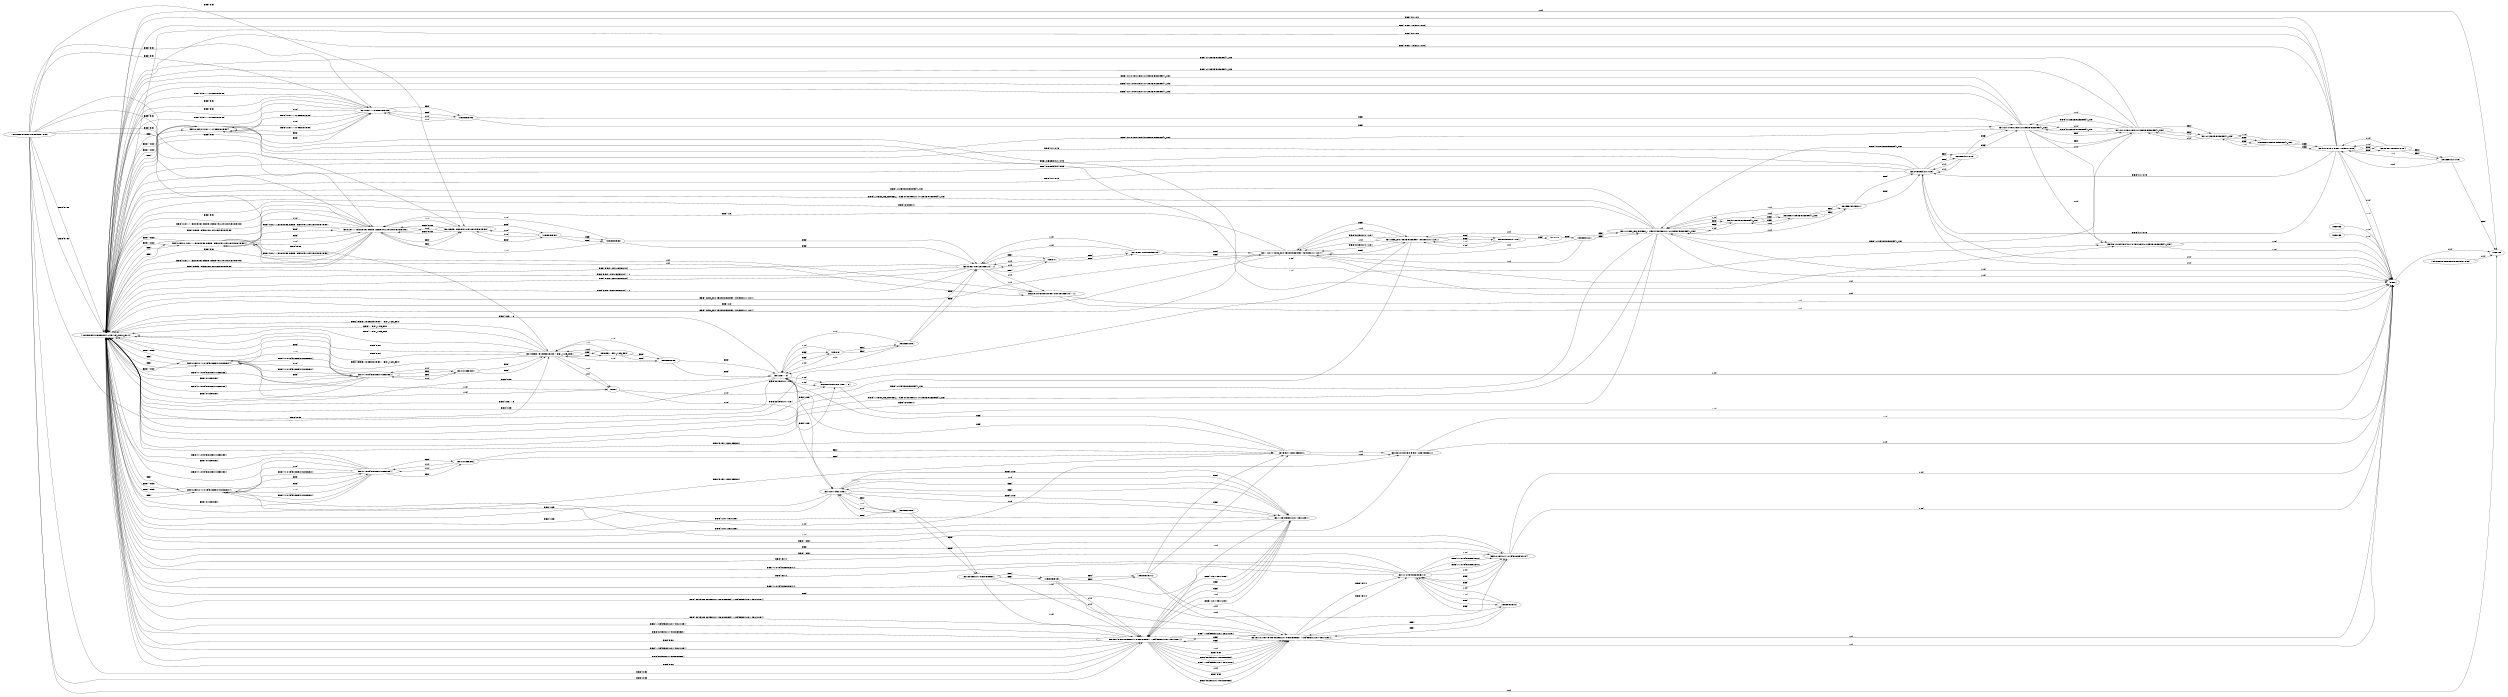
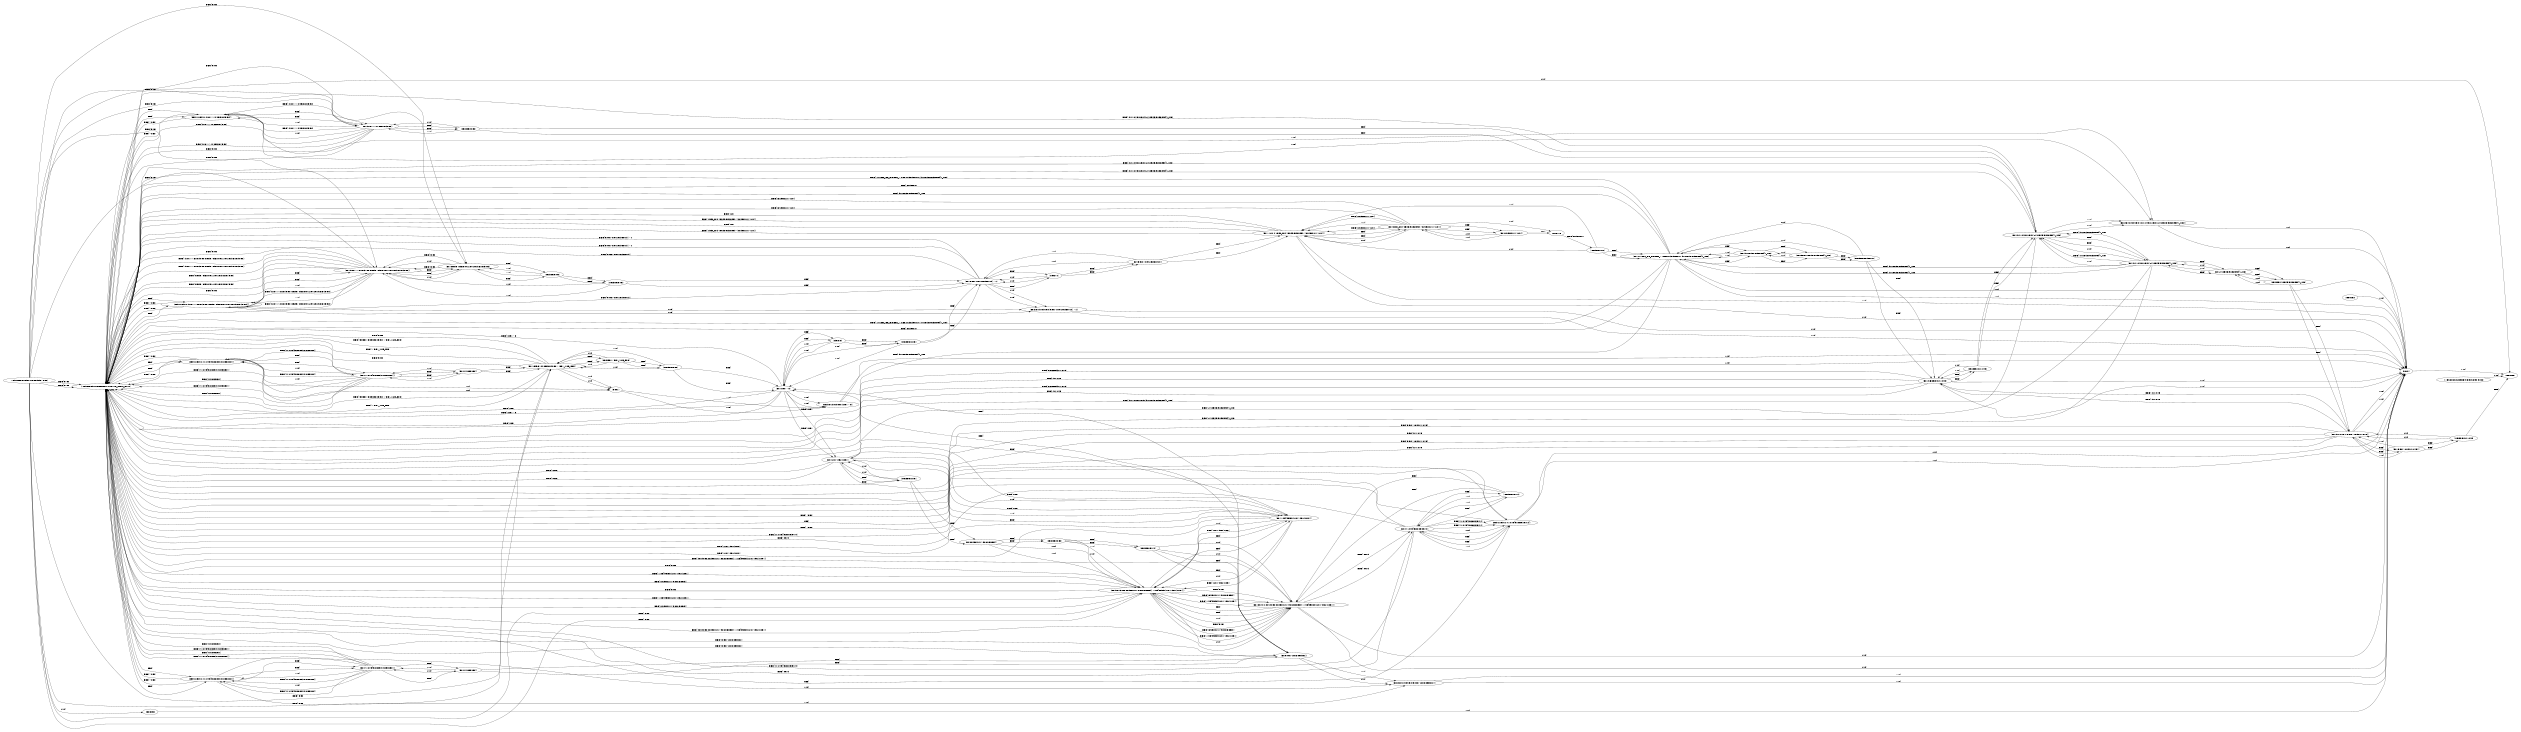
  digraph {
    fontname=Lato
    rankdir=LR
    node [fontname=Lato]
    edge [fontname=Lato]
    n1 [label="(MethodReturn,EncodedJSValue JSC_HOST_CALL)"]
    n2 [label="(Return,return throwVMError(exec, createNotEnoughArgumentsError(exec));)"]
    n3 [label="(Return,return JSValue::encode(jsUndefined());)"]
    n4 [label="(Return,return JSValue::encode(jsUndefined());)"]
    n5 [label="(Return,return JSValue::encode(result);)"]
    n6 [label="(Return,return throwVMTypeError(exec);)"]
    1000100
    n8 [label="(Call,throwVMError(exec, createNotEnoughArgumentsError(exec)))"]
    n9 [label="(ControlStructure,if (exec->argumentCount() < 1))"]
    n10 [label="(Block,)"]
    n11 [label="(Call,JSValue::encode(jsUndefined()))"]
    n12 [label="(ControlStructure,if (exec->hadException()))"]
    n13 [label="(Call,JSValue::encode(jsUndefined()))"]
    n14 [label="(Block,)"]
    n15 [label="(Call,JSValue::encode(result))"]
    n16 [label="(Call,throwVMTypeError(exec))"]
    n17 [label="(ControlStructure,if (!thisValue.inherits(&JSTestEventTarget::s_info)))"]
    n18 [label="(MethodParameterIn,ExecState* exec)"]
    n19 [label="(Call,createNotEnoughArgumentsError(exec))"]
    n20 [label="(Call,setDOMException(exec, INDEX_SIZE_ERR))"]
    n21 [label="(Call,toJS(exec, castedThis->globalObject(), WTF::getPtr(impl->item(index))))"]
    n22 [label="(Identifier,exec)"]
    n23 [label="(Identifier,INDEX_SIZE_ERR)"]
    n24 [label="(Call,result = toJS(exec, castedThis->globalObject(), WTF::getPtr(impl->item(index))))"]
    n25 [label="(Call,WTF::getPtr(impl->item(index)))"]
    n26 [label="(Identifier,exec)"]
    n27 [label="(MethodParameterOut,ExecState* exec)"]
    n28 [label="(Identifier,exec)"]
    n29 [label="(Call,exec->argumentCount() < 1)"]
    n30 [label="(Literal,1)"]
    n31 [label="(Literal,0)"]
    n32 [label="(Call,index < 0)"]
    n33 [label="(Identifier,index)"]
    n34 [label="(ControlStructure,if (index < 0))"]
    n35 [label="(Call,impl->item(index))"]
    n36 [label="(Identifier,index)"]
    n37 [label="(Identifier,exec)"]
    n38 [label="(Call,jsUndefined())"]
    n39 [label="(Call,exec->hadException())"]
    n40 [label="(Call,jsUndefined())"]
    n41 [label="(Identifier,result)"]
    n42 [label="(Identifier,result)"]
    n43 [label="(Identifier,exec)"]
    n44 [label="(Call,castedThis->globalObject())"]
    n45 [label="(Call,thisValue = exec->hostThisValue())"]
    n46 [label="(Call,exec->hostThisValue())"]
    n47 [label="(Call,asObject(thisValue))"]
    n48 [label="(Identifier,thisValue)"]
    n49 [label="(Identifier,thisValue)"]
    n50 [label="(Call,&JSTestEventTarget::s_info)"]
    n51 [label="(Identifier,JSTestEventTarget::s_info)"]
    n52 [label="(Call,thisValue.inherits(&JSTestEventTarget::s_info))"]
    n53 [label="(Call,!thisValue.inherits(&JSTestEventTarget::s_info))"]
    n54 [label="(Call,ASSERT_GC_OBJECT_INHERITS(castedThis, &JSTestEventTarget::s_info))"]
    n55 [label="(Call,&JSTestEventTarget::s_info)"]
    n56 [label="(Identifier,castedThis)"]
    n57 [label="(Identifier,JSTestEventTarget::s_info)"]
    n58 [label="(Call,* impl = static_cast<TestEventTarget*>(castedThis->impl()))"]
    n59 [label="(Call,static_cast<TestEventTarget*>(castedThis->impl()))"]
    n60 [label="(Call,castedThis->impl())"]
    n61 [label="(Identifier,impl)"]
    1000125
    n63 [label="(Call,exec->argumentCount())"]
    1000103
    1000153
    n1 -> n2 [label="CFG: "]
    n1 -> n2 [label="CFG: "]
    n1 -> n3 [label="CFG: "]
    n1 -> n3 [label="CFG: "]
    n1 -> n4 [label="CFG: "]
    n1 -> n4 [label="CFG: "]
    n1 -> n5 [label="CFG: "]
    n1 -> n5 [label="CFG: "]
    n1 -> n6 [label="CFG: "]
    n1 -> n6 [label="CFG: "]
    n1 -> 1000100 [label="AST: "]
    n2 -> n1 [label="DDG: <RET>"]
    n2 -> n1 [label="DDG: <RET>"]
    n2 -> n8 [label="CFG: "]
    n2 -> n8 [label="CFG: "]
    n2 -> n9 [label="AST: "]
    n2 -> n9 [label="AST: "]
    n3 -> n1 [label="DDG: <RET>"]
    n3 -> n1 [label="DDG: <RET>"]
    n3 -> n10 [label="AST: "]
    n3 -> n10 [label="AST: "]
    n3 -> n11 [label="CFG: "]
    n3 -> n11 [label="CFG: "]
    n4 -> n1 [label="DDG: <RET>"]
    n4 -> n1 [label="DDG: <RET>"]
    n4 -> n12 [label="AST: "]
    n4 -> n12 [label="AST: "]
    n4 -> n13 [label="CFG: "]
    n4 -> n13 [label="CFG: "]
    n5 -> n1 [label="DDG: <RET>"]
    n5 -> n1 [label="DDG: <RET>"]
    n5 -> n14 [label="AST: "]
    n5 -> n14 [label="AST: "]
    n5 -> n15 [label="CFG: "]
    n5 -> n15 [label="CFG: "]
    n6 -> n1 [label="DDG: <RET>"]
    n6 -> n1 [label="DDG: <RET>"]
    n6 -> n16 [label="CFG: "]
    n6 -> n16 [label="CFG: "]
    n6 -> n17 [label="AST: "]
    n6 -> n17 [label="AST: "]
    n8 -> n1 [label="DDG: exec"]
    n8 -> n1 [label="DDG: throwVMError(exec, createNotEnoughArgumentsError(exec))"]
    n8 -> n1 [label="DDG: createNotEnoughArgumentsError(exec)"]
    n8 -> n1 [label="DDG: exec"]
    n8 -> n1 [label="DDG: throwVMError(exec, createNotEnoughArgumentsError(exec))"]
    n8 -> n1 [label="DDG: createNotEnoughArgumentsError(exec)"]
    n8 -> n2 [label="AST: "]
    n8 -> n2 [label="DDG: throwVMError(exec, createNotEnoughArgumentsError(exec))"]
    n8 -> n2 [label="AST: "]
    n8 -> n2 [label="DDG: throwVMError(exec, createNotEnoughArgumentsError(exec))"]
    n8 -> n19 [label="CFG: "]
    n8 -> n19 [label="CFG: "]
    n9 -> n14 [label="AST: "]
    n9 -> n14 [label="AST: "]
    n10 -> n34 [label="AST: "]
    n10 -> n34 [label="AST: "]
    n11 -> n1 [label="DDG: JSValue::encode(jsUndefined())"]
    n11 -> n1 [label="DDG: jsUndefined()"]
    n11 -> n1 [label="DDG: JSValue::encode(jsUndefined())"]
    n11 -> n1 [label="DDG: jsUndefined()"]
    n11 -> n3 [label="AST: "]
    n11 -> n3 [label="DDG: JSValue::encode(jsUndefined())"]
    n11 -> n3 [label="AST: "]
    n11 -> n3 [label="DDG: JSValue::encode(jsUndefined())"]
    n11 -> n38 [label="CFG: "]
    n11 -> n38 [label="CFG: "]
    n12 -> n14 [label="AST: "]
    n12 -> n14 [label="AST: "]
    n13 -> n1 [label="DDG: JSValue::encode(jsUndefined())"]
    n13 -> n1 [label="DDG: jsUndefined()"]
    n13 -> n1 [label="DDG: JSValue::encode(jsUndefined())"]
    n13 -> n1 [label="DDG: jsUndefined()"]
    n13 -> n4 [label="AST: "]
    n13 -> n4 [label="DDG: JSValue::encode(jsUndefined())"]
    n13 -> n4 [label="AST: "]
    n13 -> n4 [label="DDG: JSValue::encode(jsUndefined())"]
    n13 -> n40 [label="CFG: "]
    n13 -> n40 [label="CFG: "]
    n14 -> 1000100 [label="AST: "]
    n15 -> n1 [label="DDG: result"]
    n15 -> n1 [label="DDG: JSValue::encode(result)"]
    n15 -> n1 [label="DDG: result"]
    n15 -> n1 [label="DDG: JSValue::encode(result)"]
    n15 -> n5 [label="AST: "]
    n15 -> n5 [label="DDG: JSValue::encode(result)"]
    n15 -> n5 [label="AST: "]
    n15 -> n5 [label="DDG: JSValue::encode(result)"]
    n15 -> n41 [label="CFG: "]
    n15 -> n41 [label="CFG: "]
    n16 -> n1 [label="DDG: exec"]
    n16 -> n1 [label="DDG: throwVMTypeError(exec)"]
    n16 -> n1 [label="DDG: exec"]
    n16 -> n1 [label="DDG: throwVMTypeError(exec)"]
    n16 -> n6 [label="AST: "]
    n16 -> n6 [label="DDG: throwVMTypeError(exec)"]
    n16 -> n6 [label="AST: "]
    n16 -> n6 [label="DDG: throwVMTypeError(exec)"]
    n16 -> n26 [label="CFG: "]
    n16 -> n26 [label="CFG: "]
    n17 -> n14 [label="AST: "]
    n17 -> n14 [label="AST: "]
    n18 -> n1 [label="DDG: exec"]
    n18 -> n1 [label="DDG: exec"]
-   n18 -> 1000100 [label="AST: "]
+   n18 -> 1000153 [label="AST: "]
    n18 -> n8 [label="DDG: exec"]
    n18 -> n8 [label="DDG: exec"]
    n18 -> n16 [label="DDG: exec"]
    n18 -> n16 [label="DDG: exec"]
    n18 -> n19 [label="DDG: exec"]
    n18 -> n19 [label="DDG: exec"]
    n18 -> n20 [label="DDG: exec"]
    n18 -> n20 [label="DDG: exec"]
    n18 -> n21 [label="DDG: exec"]
    n18 -> n21 [label="DDG: exec"]
    n19 -> n8 [label="AST: "]
    n19 -> n8 [label="DDG: exec"]
    n19 -> n8 [label="AST: "]
    n19 -> n8 [label="DDG: exec"]
    n19 -> n22 [label="CFG: "]
    n19 -> n22 [label="CFG: "]
    n20 -> n1 [label="DDG: setDOMException(exec, INDEX_SIZE_ERR)"]
    n20 -> n1 [label="DDG: INDEX_SIZE_ERR"]
    n20 -> n1 [label="DDG: exec"]
    n20 -> n1 [label="DDG: setDOMException(exec, INDEX_SIZE_ERR)"]
    n20 -> n1 [label="DDG: INDEX_SIZE_ERR"]
    n20 -> n1 [label="DDG: exec"]
    n20 -> n10 [label="AST: "]
    n20 -> n10 [label="AST: "]
    n20 -> n23 [label="CFG: "]
    n20 -> n23 [label="CFG: "]
    n21 -> n1 [label="DDG: exec"]
    n21 -> n1 [label="DDG: WTF::getPtr(impl->item(index))"]
    n21 -> n1 [label="DDG: castedThis->globalObject()"]
    n21 -> n1 [label="DDG: exec"]
    n21 -> n1 [label="DDG: WTF::getPtr(impl->item(index))"]
    n21 -> n1 [label="DDG: castedThis->globalObject()"]
    n21 -> n24 [label="AST: "]
    n21 -> n24 [label="DDG: exec"]
    n21 -> n24 [label="DDG: castedThis->globalObject()"]
    n21 -> n24 [label="DDG: WTF::getPtr(impl->item(index))"]
    n21 -> n24 [label="AST: "]
    n21 -> n24 [label="DDG: exec"]
    n21 -> n24 [label="DDG: castedThis->globalObject()"]
    n21 -> n24 [label="DDG: WTF::getPtr(impl->item(index))"]
    n21 -> n25 [label="CFG: "]
    n21 -> n25 [label="CFG: "]
    n22 -> n19 [label="AST: "]
    n22 -> n19 [label="AST: "]
    n22 -> n28 [label="CFG: "]
    n22 -> n28 [label="CFG: "]
    n23 -> n20 [label="AST: "]
    n23 -> n20 [label="AST: "]
    n23 -> n37 [label="CFG: "]
    n23 -> n37 [label="CFG: "]
    n24 -> n1 [label="DDG: toJS(exec, castedThis->globalObject(), WTF::getPtr(impl->item(index)))"]
    n24 -> n1 [label="DDG: toJS(exec, castedThis->globalObject(), WTF::getPtr(impl->item(index)))"]
    n24 -> n14 [label="AST: "]
    n24 -> n14 [label="AST: "]
    n24 -> n15 [label="DDG: result"]
    n24 -> n15 [label="DDG: result"]
    n24 -> n21 [label="CFG: "]
    n24 -> n21 [label="CFG: "]
    n25 -> n1 [label="DDG: impl->item(index)"]
    n25 -> n1 [label="DDG: impl->item(index)"]
    n25 -> n21 [label="AST: "]
    n25 -> n21 [label="DDG: impl->item(index)"]
    n25 -> n21 [label="AST: "]
    n25 -> n21 [label="DDG: impl->item(index)"]
    n25 -> n35 [label="CFG: "]
    n25 -> n35 [label="CFG: "]
    n26 -> n16 [label="AST: "]
    n26 -> n16 [label="AST: "]
    n26 -> n53 [label="CFG: "]
    n26 -> n53 [label="CFG: "]
    n27 -> 1000100 [label="AST: "]
    n28 -> n8 [label="AST: "]
    n28 -> n8 [label="AST: "]
    n28 -> n29 [label="CFG: "]
    n28 -> n29 [label="CFG: "]
    n29 -> n1 [label="DDG: exec->argumentCount()"]
    n29 -> n1 [label="DDG: exec->argumentCount() < 1"]
    n29 -> n1 [label="DDG: exec->argumentCount()"]
    n29 -> n1 [label="DDG: exec->argumentCount() < 1"]
    n29 -> n9 [label="AST: "]
    n29 -> n9 [label="AST: "]
    n29 -> n30 [label="CFG: "]
    n29 -> n30 [label="CFG: "]
    n30 -> n29 [label="AST: "]
    n30 -> n29 [label="AST: "]
    n30 -> n63 [label="CFG: "]
    n30 -> n63 [label="CFG: "]
    n31 -> n32 [label="AST: "]
    n31 -> n32 [label="AST: "]
    n31 -> n33 [label="CFG: "]
    n31 -> n33 [label="CFG: "]
    n32 -> n1 [label="DDG: index"]
    n32 -> n1 [label="DDG: index < 0"]
    n32 -> n1 [label="DDG: index"]
    n32 -> n1 [label="DDG: index < 0"]
    n32 -> n31 [label="CFG: "]
    n32 -> n31 [label="CFG: "]
    n32 -> n34 [label="AST: "]
    n32 -> n34 [label="AST: "]
    n32 -> n35 [label="DDG: index"]
    n32 -> n35 [label="DDG: index"]
    n33 -> n29 [label="CFG: "]
    n33 -> n29 [label="CFG: "]
    n33 -> n32 [label="AST: "]
    n33 -> n32 [label="AST: "]
    n34 -> n14 [label="AST: "]
    n34 -> n14 [label="AST: "]
    n35 -> n1 [label="DDG: index"]
    n35 -> n1 [label="DDG: index"]
    n35 -> n25 [label="AST: "]
    n35 -> n25 [label="DDG: index"]
    n35 -> n25 [label="AST: "]
    n35 -> n25 [label="DDG: index"]
    n35 -> n36 [label="CFG: "]
    n35 -> n36 [label="CFG: "]
    n36 -> n35 [label="AST: "]
    n36 -> n35 [label="AST: "]
    n36 -> n44 [label="CFG: "]
    n36 -> n44 [label="CFG: "]
    n37 -> n20 [label="AST: "]
    n37 -> n20 [label="AST: "]
    n37 -> n32 [label="CFG: "]
    n37 -> n32 [label="CFG: "]
    n38 -> n11 [label="AST: "]
    n38 -> n11 [label="AST: "]
    n38 -> n20 [label="CFG: "]
    n38 -> n20 [label="CFG: "]
    n39 -> n1 [label="DDG: exec->hadException()"]
    n39 -> n1 [label="DDG: exec->hadException()"]
    n39 -> n12 [label="AST: "]
    n39 -> n12 [label="AST: "]
    n39 -> n32 [label="CFG: "]
    n39 -> n32 [label="CFG: "]
    n40 -> n13 [label="AST: "]
    n40 -> n13 [label="AST: "]
    n40 -> n39 [label="CFG: "]
    n40 -> n39 [label="CFG: "]
    n41 -> n15 [label="AST: "]
    n41 -> n15 [label="AST: "]
    n41 -> n24 [label="CFG: "]
    n41 -> n24 [label="CFG: "]
    n42 -> n24 [label="AST: "]
    n42 -> n24 [label="AST: "]
    n42 -> n39 [label="CFG: "]
    n42 -> n39 [label="CFG: "]
    n43 -> n21 [label="AST: "]
    n43 -> n21 [label="AST: "]
    n43 -> n42 [label="CFG: "]
    n43 -> n42 [label="CFG: "]
    n44 -> n21 [label="AST: "]
    n44 -> n21 [label="AST: "]
    n44 -> n43 [label="CFG: "]
    n44 -> n43 [label="CFG: "]
    n45 -> n1 [label="DDG: thisValue"]
    n45 -> n1 [label="DDG: exec->hostThisValue()"]
    n45 -> n1 [label="DDG: thisValue"]
    n45 -> n1 [label="DDG: exec->hostThisValue()"]
    n45 -> n14 [label="AST: "]
    n45 -> n14 [label="AST: "]
    n45 -> n46 [label="CFG: "]
    n45 -> n46 [label="CFG: "]
    n45 -> n47 [label="DDG: thisValue"]
    n45 -> n47 [label="DDG: thisValue"]
    n46 -> n45 [label="AST: "]
    n46 -> n45 [label="AST: "]
    n46 -> n48 [label="CFG: "]
    n46 -> n48 [label="CFG: "]
    n47 -> n1 [label="DDG: asObject(thisValue)"]
    n47 -> n1 [label="DDG: thisValue"]
    n47 -> n1 [label="DDG: asObject(thisValue)"]
    n47 -> n1 [label="DDG: thisValue"]
    n47 -> n14 [label="AST: "]
    n47 -> n14 [label="AST: "]
    n47 -> n49 [label="CFG: "]
    n47 -> n49 [label="CFG: "]
    n48 -> 1000100 [label="CFG: "]
    n48 -> n45 [label="AST: "]
    n48 -> n45 [label="AST: "]
    n49 -> n47 [label="AST: "]
    n49 -> n47 [label="AST: "]
    n49 -> n53 [label="CFG: "]
    n49 -> n53 [label="CFG: "]
    n50 -> n51 [label="CFG: "]
    n50 -> n51 [label="CFG: "]
    n50 -> n52 [label="AST: "]
    n50 -> n52 [label="AST: "]
    n51 -> n45 [label="CFG: "]
    n51 -> n45 [label="CFG: "]
    n51 -> n50 [label="AST: "]
    n51 -> n50 [label="AST: "]
    n52 -> n1 [label="DDG: &JSTestEventTarget::s_info"]
    n52 -> n1 [label="DDG: &JSTestEventTarget::s_info"]
    n52 -> n50 [label="CFG: "]
    n52 -> n50 [label="CFG: "]
    n52 -> n53 [label="AST: "]
    n52 -> n53 [label="DDG: &JSTestEventTarget::s_info"]
    n52 -> n53 [label="AST: "]
    n52 -> n53 [label="DDG: &JSTestEventTarget::s_info"]
    n52 -> n54 [label="DDG: &JSTestEventTarget::s_info"]
    n52 -> n54 [label="DDG: &JSTestEventTarget::s_info"]
    n53 -> n1 [label="DDG: !thisValue.inherits(&JSTestEventTarget::s_info)"]
    n53 -> n1 [label="DDG: thisValue.inherits(&JSTestEventTarget::s_info)"]
    n53 -> n1 [label="DDG: !thisValue.inherits(&JSTestEventTarget::s_info)"]
    n53 -> n1 [label="DDG: thisValue.inherits(&JSTestEventTarget::s_info)"]
    n53 -> n17 [label="AST: "]
    n53 -> n17 [label="AST: "]
    n53 -> n52 [label="CFG: "]
    n53 -> n52 [label="CFG: "]
    n54 -> n1 [label="DDG: castedThis"]
    n54 -> n1 [label="DDG: &JSTestEventTarget::s_info"]
    n54 -> n1 [label="DDG: ASSERT_GC_OBJECT_INHERITS(castedThis, &JSTestEventTarget::s_info)"]
    n54 -> n1 [label="DDG: castedThis"]
    n54 -> n1 [label="DDG: &JSTestEventTarget::s_info"]
    n54 -> n1 [label="DDG: ASSERT_GC_OBJECT_INHERITS(castedThis, &JSTestEventTarget::s_info)"]
    n54 -> n14 [label="AST: "]
    n54 -> n14 [label="AST: "]
    n54 -> n55 [label="CFG: "]
    n54 -> n55 [label="CFG: "]
    n55 -> n54 [label="AST: "]
    n55 -> n54 [label="AST: "]
    n55 -> n57 [label="CFG: "]
    n55 -> n57 [label="CFG: "]
    n56 -> n47 [label="CFG: "]
    n56 -> n47 [label="CFG: "]
    n56 -> n54 [label="AST: "]
    n56 -> n54 [label="AST: "]
    n57 -> n55 [label="AST: "]
    n57 -> n55 [label="AST: "]
    n57 -> n56 [label="CFG: "]
    n57 -> n56 [label="CFG: "]
    n58 -> n1 [label="DDG: static_cast<TestEventTarget*>(castedThis->impl())"]
    n58 -> n1 [label="DDG: impl"]
    n58 -> n1 [label="DDG: static_cast<TestEventTarget*>(castedThis->impl())"]
    n58 -> n1 [label="DDG: impl"]
    n58 -> n14 [label="AST: "]
    n58 -> n14 [label="AST: "]
    n58 -> n59 [label="CFG: "]
    n58 -> n59 [label="CFG: "]
    n59 -> n1 [label="DDG: castedThis->impl()"]
    n59 -> n1 [label="DDG: castedThis->impl()"]
    n59 -> n58 [label="AST: "]
    n59 -> n58 [label="DDG: castedThis->impl()"]
    n59 -> n58 [label="AST: "]
    n59 -> n58 [label="DDG: castedThis->impl()"]
    n59 -> n60 [label="CFG: "]
    n59 -> n60 [label="CFG: "]
    n60 -> n59 [label="AST: "]
    n60 -> n59 [label="AST: "]
    n60 -> 1000125 [label="ERR: "]
    n61 -> n54 [label="CFG: "]
    n61 -> n54 [label="CFG: "]
    n61 -> n58 [label="AST: "]
    n61 -> n58 [label="AST: "]
-   1000125 -> n59 [label="AST: "]
-   1000125 -> n61 [label="CFG: "]
+   n59 -> 1000125 [label="AST: "]
+   1000125 -> n61 [label="DDG: castedThis"]
    n63 -> n29 [label="AST: "]
    n63 -> n29 [label="AST: "]
    n63 -> n58 [label="CFG: "]
    n63 -> n58 [label="CFG: "]
    1000103 -> n14 [label="AST: "]
    1000153 -> n14 [label="AST: "]
  }
